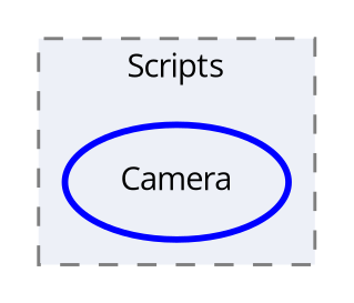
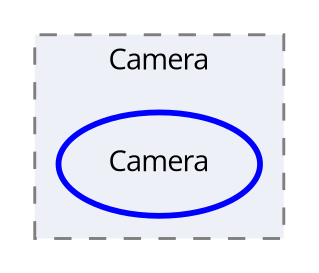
  digraph {
    compound=true
    fontname="Open Sans"
    n1 [color=blue fillcolor="#edf0f7" fontname="Open Sans" fontsize=10 height=0.2 label=Camera margin=0.1 style="filled,bold" width=0.4]
    subgraph cluster_1 {
      bgcolor="#edf0f7"
      fontsize=10
-     label=Scripts
+     label=Camera
      pencolor=grey50
      style="filled,dashed"
      n1
    }
  }
